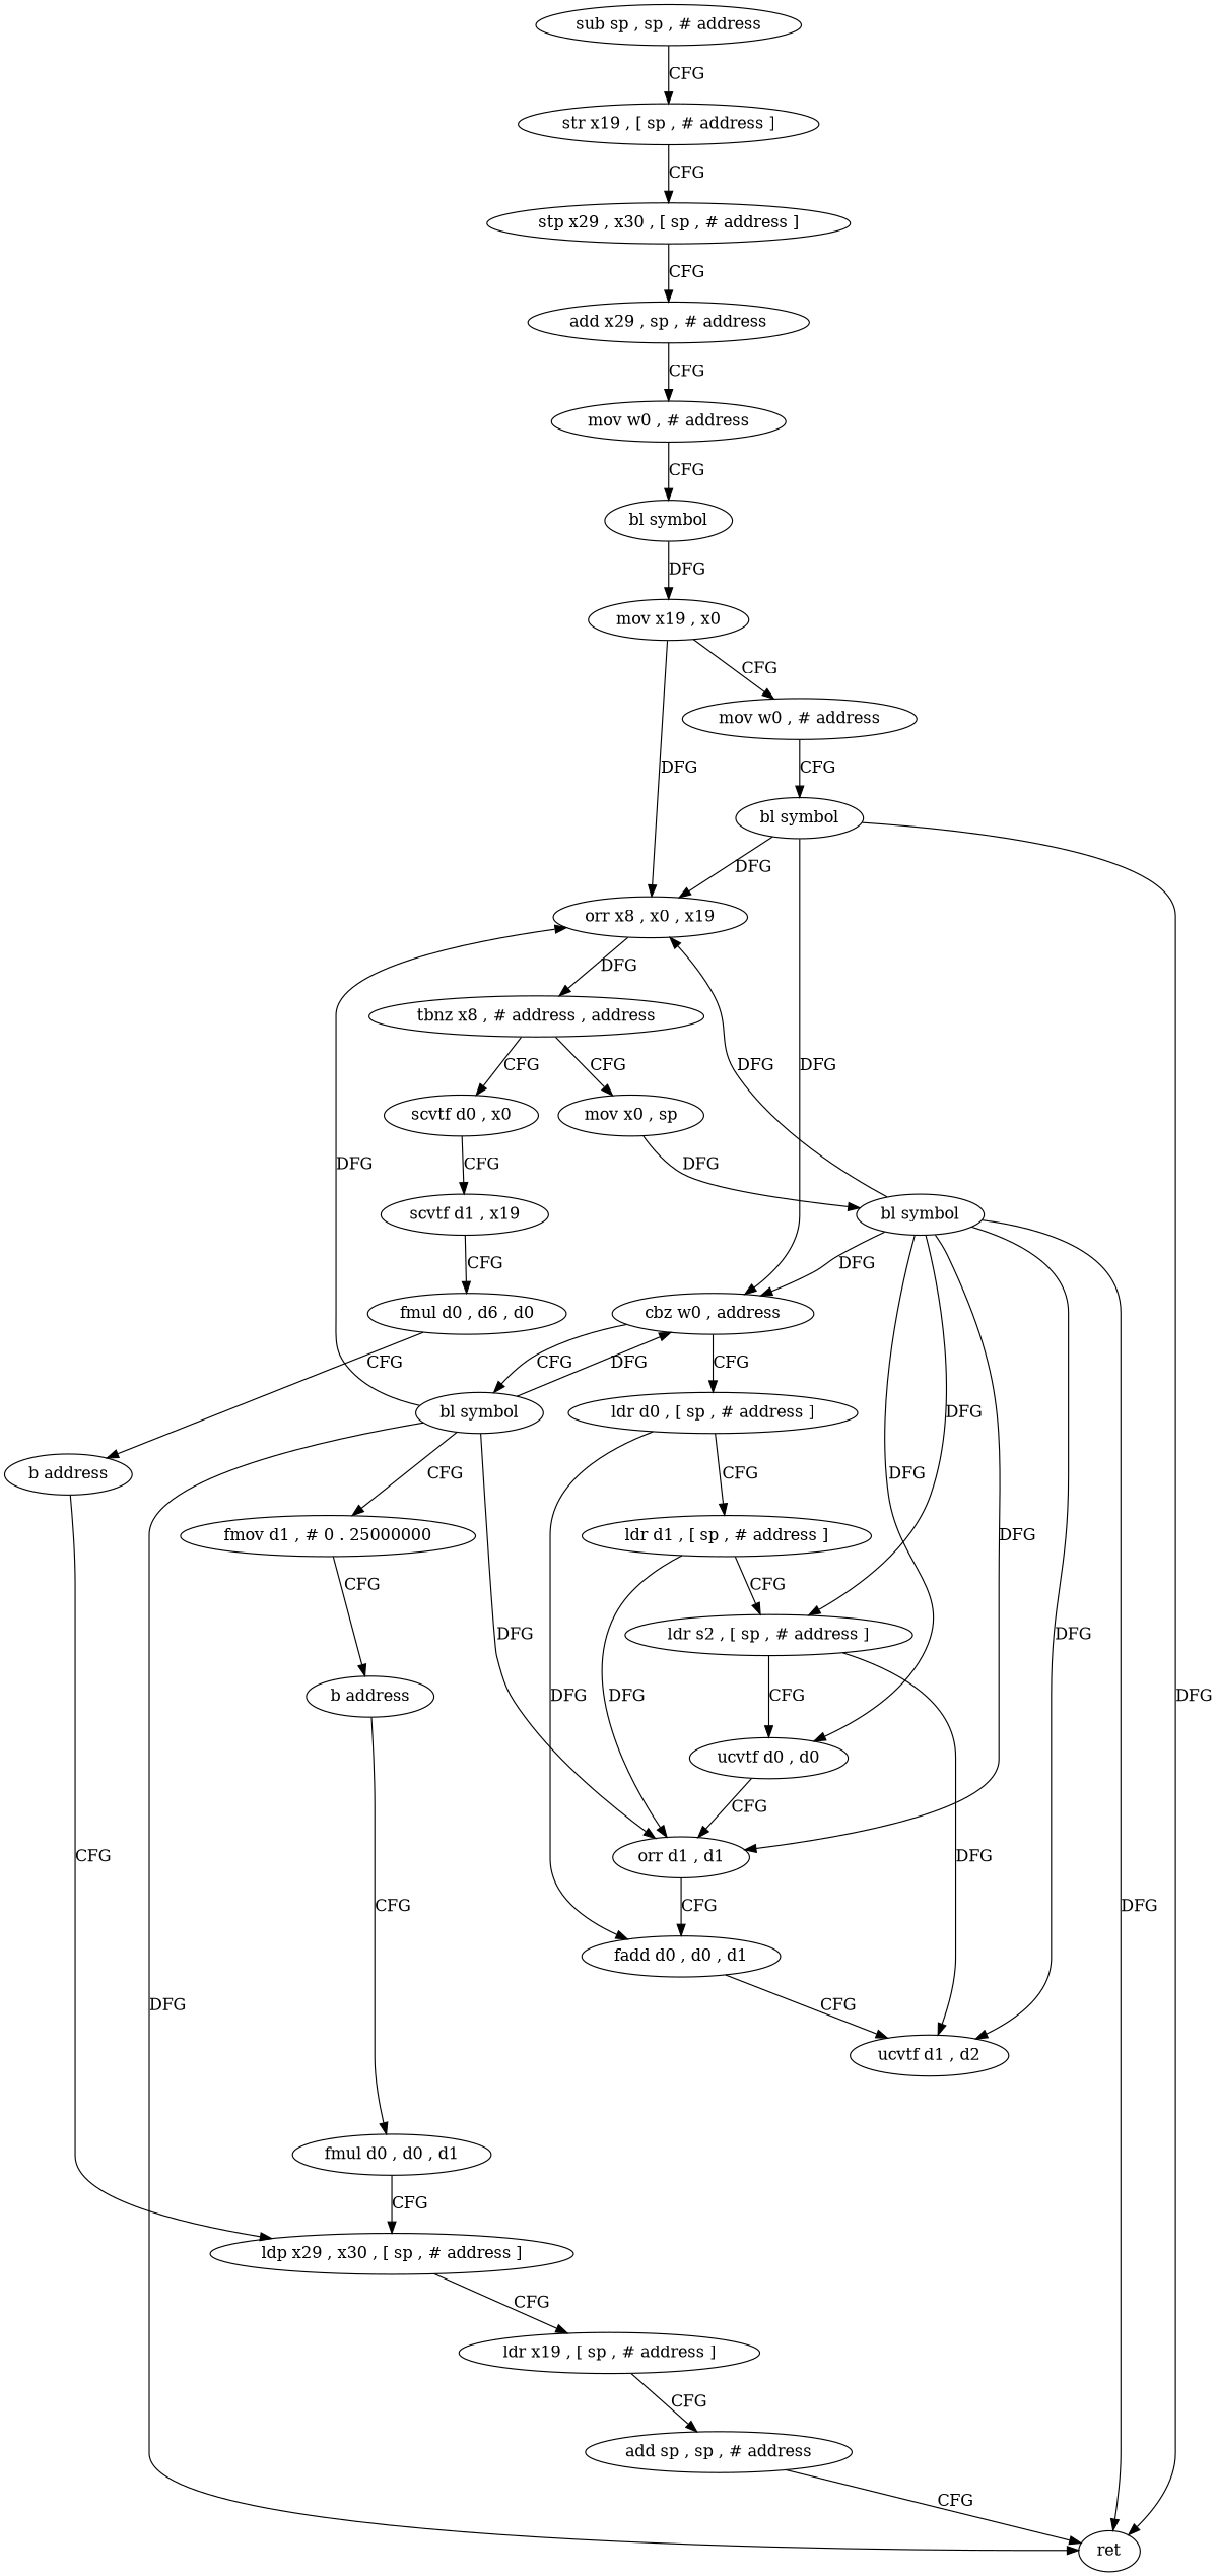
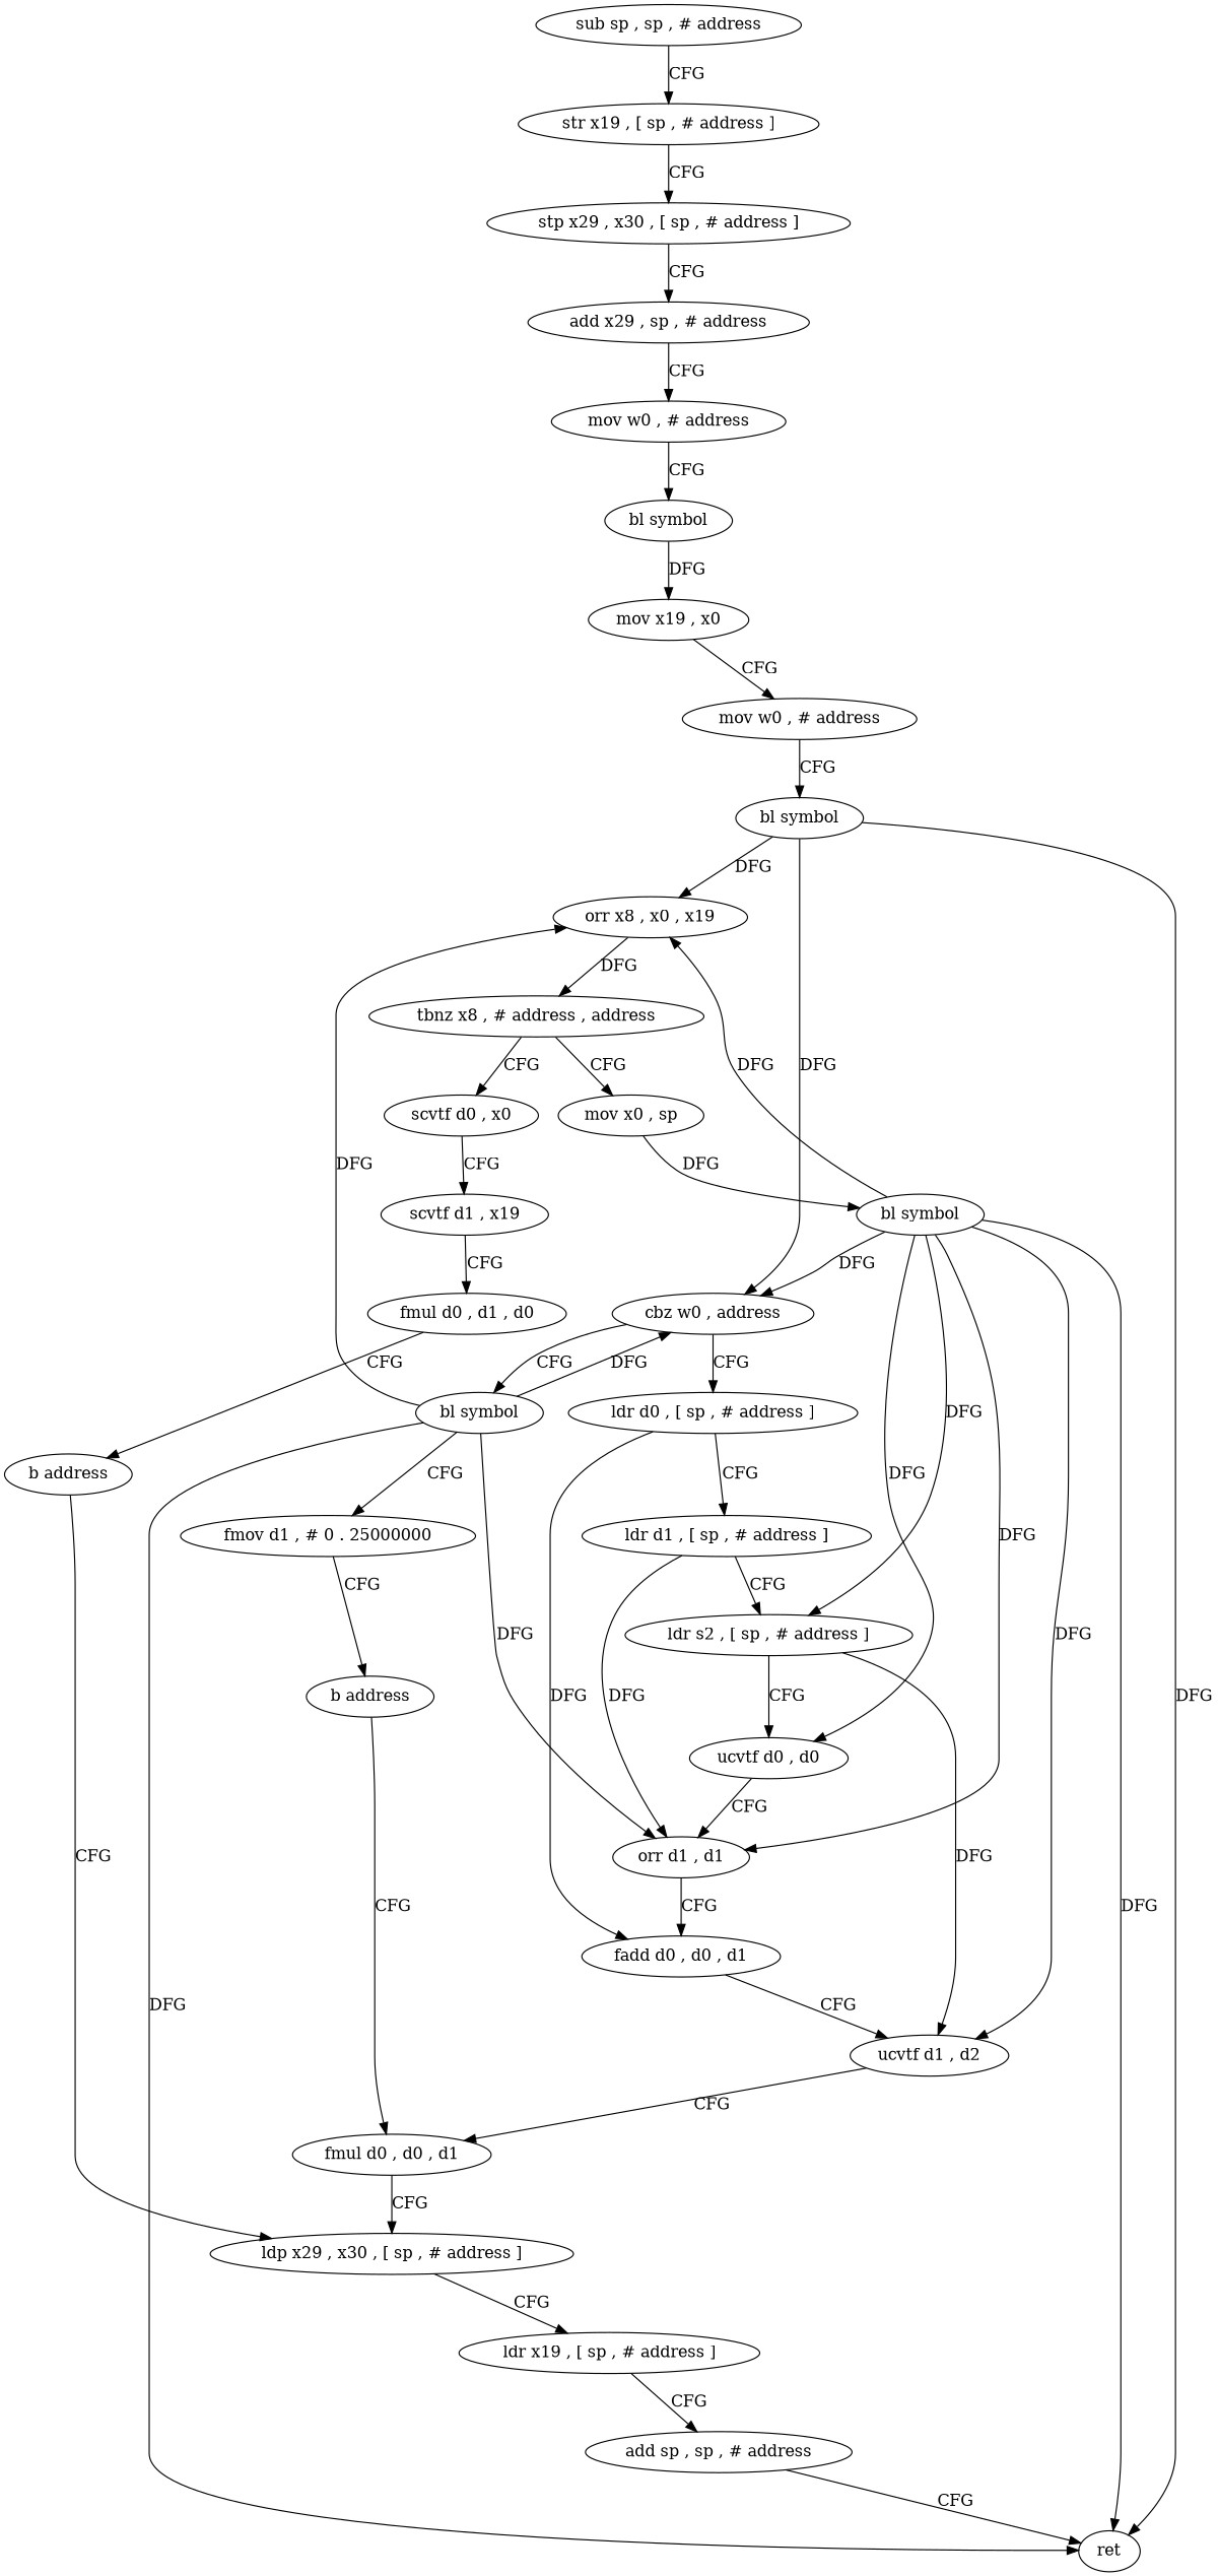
  digraph {
    n1 [label="sub sp , sp , # address"]
    n2 [label="str x19 , [ sp , # address ]"]
    n3 [label="stp x29 , x30 , [ sp , # address ]"]
    n4 [label="add x29 , sp , # address"]
    n5 [label="mov w0 , # address"]
    n6 [label="bl symbol"]
    n7 [label="mov x19 , x0"]
    n8 [label="mov w0 , # address"]
    n9 [label="orr x8 , x0 , x19"]
    n10 [label="bl symbol"]
    n11 [label="tbnz x8 , # address , address"]
    n12 [label="cbz w0 , address"]
    n13 [label=ret]
    n14 [label="ldr d0 , [ sp , # address ]"]
    n15 [label="bl symbol"]
    n16 [label="mov x0 , sp"]
    n17 [label="scvtf d0 , x0"]
    n18 [label="bl symbol"]
    n19 [label="scvtf d1 , x19"]
    n20 [label="ldr s2 , [ sp , # address ]"]
    n21 [label="ucvtf d0 , d0"]
    n22 [label="orr d1 , d1"]
    n23 [label="ucvtf d1 , d2"]
-   n24 [label="fmul d0 , d6 , d0"]
+   n24 [label="fmul d0 , d1 , d0"]
    n25 [label="fadd d0 , d0 , d1"]
    n26 [label="fmul d0 , d0 , d1"]
    n27 [label="ldr d1 , [ sp , # address ]"]
    n28 [label="fmov d1 , # 0 . 25000000"]
    n29 [label="b address"]
    n30 [label="b address"]
    n31 [label="ldp x29 , x30 , [ sp , # address ]"]
    n32 [label="ldr x19 , [ sp , # address ]"]
    n33 [label="add sp , sp , # address"]
    n1 -> n2 [label=CFG]
    n2 -> n3 [label=CFG]
    n3 -> n4 [label=CFG]
    n4 -> n5 [label=CFG]
    n5 -> n6 [label=CFG]
    n6 -> n7 [label=DFG]
    n7 -> n8 [label=CFG]
-   n7 -> n9 [label=DFG]
    n8 -> n10 [label=CFG]
    n9 -> n11 [label=DFG]
    n10 -> n9 [label=DFG]
    n10 -> n12 [label=DFG]
    n10 -> n13 [label=DFG]
    n11 -> n16 [label=CFG]
    n11 -> n17 [label=CFG]
    n12 -> n14 [label=CFG]
    n12 -> n15 [label=CFG]
    n14 -> n25 [label=DFG]
    n14 -> n27 [label=CFG]
    n15 -> n9 [label=DFG]
    n15 -> n12 [label=DFG]
    n15 -> n13 [label=DFG]
    n15 -> n22 [label=DFG]
    n15 -> n28 [label=CFG]
    n16 -> n18 [label=DFG]
    n17 -> n19 [label=CFG]
    n18 -> n9 [label=DFG]
    n18 -> n12 [label=DFG]
    n18 -> n13 [label=DFG]
    n18 -> n20 [label=DFG]
    n18 -> n21 [label=DFG]
    n18 -> n22 [label=DFG]
    n18 -> n23 [label=DFG]
    n19 -> n24 [label=CFG]
    n20 -> n21 [label=CFG]
    n20 -> n23 [label=DFG]
    n21 -> n22 [label=CFG]
    n22 -> n25 [label=CFG]
+   n23 -> n26 [label=CFG]
    n24 -> n30 [label=CFG]
    n25 -> n23 [label=CFG]
    n26 -> n31 [label=CFG]
    n27 -> n20 [label=CFG]
    n27 -> n22 [label=DFG]
    n28 -> n29 [label=CFG]
    n29 -> n26 [label=CFG]
    n30 -> n31 [label=CFG]
    n31 -> n32 [label=CFG]
    n32 -> n33 [label=CFG]
    n33 -> n13 [label=CFG]
  }
